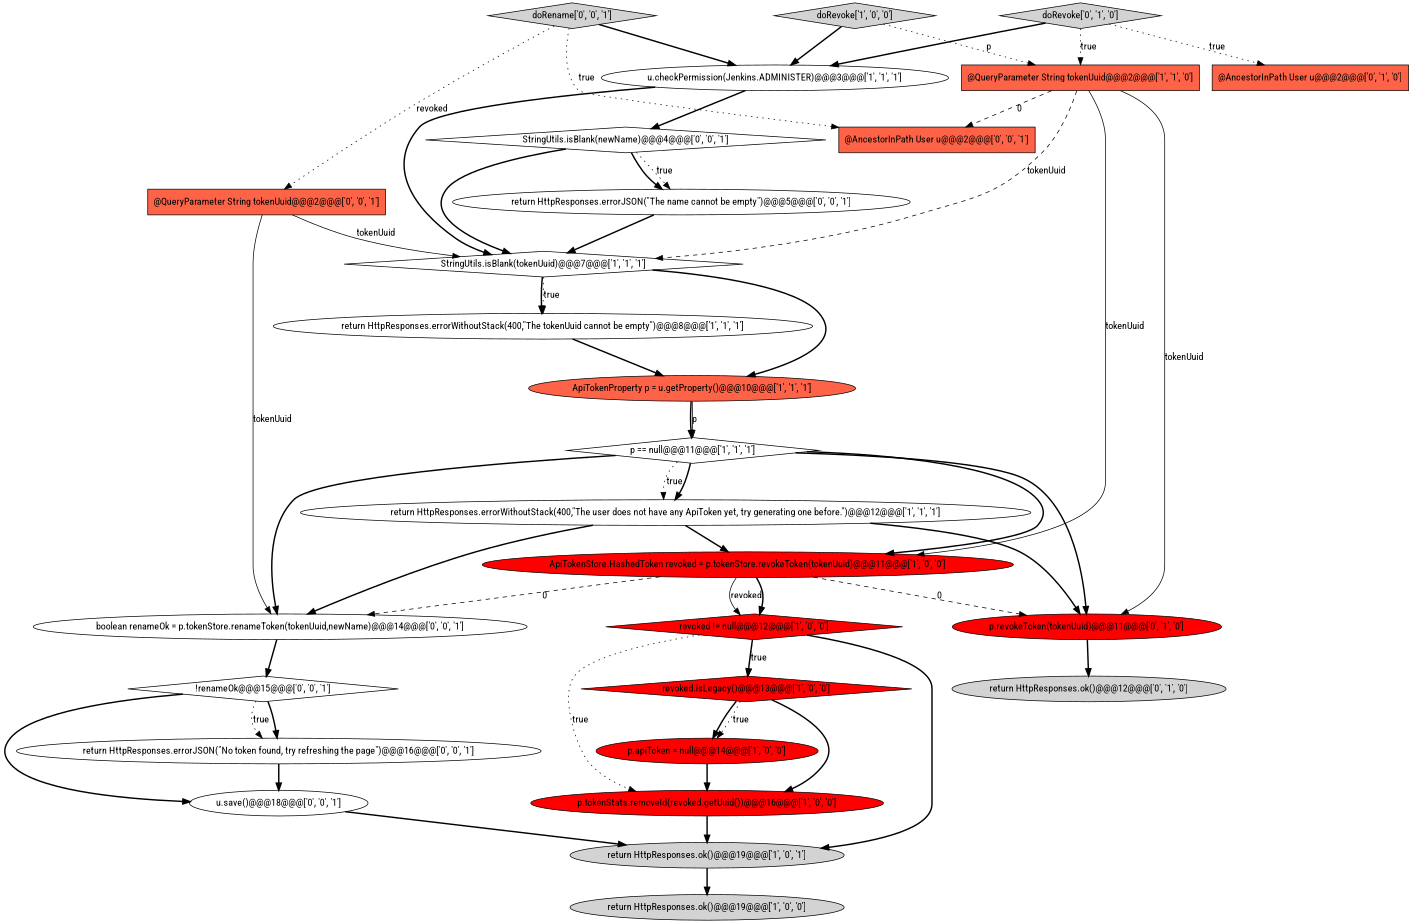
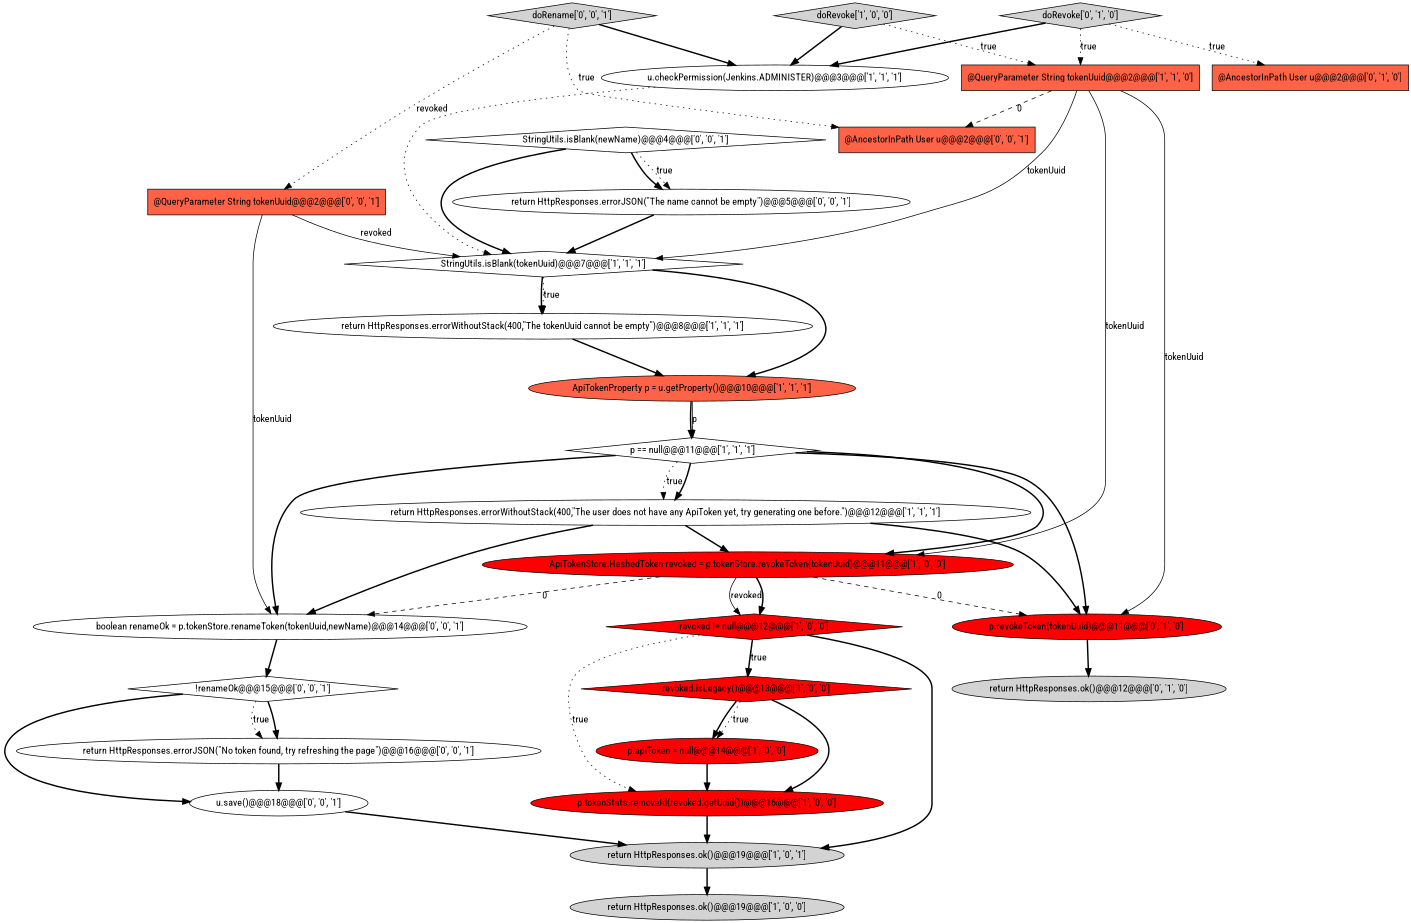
  digraph {
    fontname="Roboto Condensed"
    node [fillcolor=white fontname="Roboto Condensed" shape=ellipse style=filled]
    edge [fontname="Roboto Condensed" style=bold]
    n1 [fillcolor=lightgray label="return HttpResponses.ok()@@@19@@@['1', '0', '0']"]
    n2 [label="boolean renameOk = p.tokenStore.renameToken(tokenUuid,newName)@@@14@@@['0', '0', '1']"]
    n3 [label="!renameOk@@@15@@@['0', '0', '1']" shape=diamond]
    n4 [label="u.save()@@@18@@@['0', '0', '1']"]
    n5 [label="return HttpResponses.errorJSON(\"No token found, try refreshing the page\")@@@16@@@['0', '0', '1']"]
    n6 [fillcolor=lightgray label="return HttpResponses.ok()@@@19@@@['1', '0', '1']"]
    n7 [fillcolor=tomato label="@QueryParameter String tokenUuid@@@2@@@['0', '0', '1']" shape=box]
    n8 [label="StringUtils.isBlank(tokenUuid)@@@7@@@['1', '1', '1']" shape=diamond]
    n9 [label="return HttpResponses.errorWithoutStack(400,\"The tokenUuid cannot be empty\")@@@8@@@['1', '1', '1']"]
    n10 [fillcolor=tomato label="ApiTokenProperty p = u.getProperty()@@@10@@@['1', '1', '1']"]
    n11 [fillcolor=red label="p.apiToken = null@@@14@@@['1', '0', '0']"]
    n12 [fillcolor=red label="p.tokenStats.removeId(revoked.getUuid())@@@16@@@['1', '0', '0']"]
    n13 [fillcolor=red label="revoked != null@@@12@@@['1', '0', '0']" shape=diamond]
    n14 [fillcolor=red label="revoked.isLegacy()@@@13@@@['1', '0', '0']" shape=diamond]
    n15 [label="p == null@@@11@@@['1', '1', '1']" shape=diamond]
    n16 [label="return HttpResponses.errorJSON(\"The name cannot be empty\")@@@5@@@['0', '0', '1']"]
    n17 [fillcolor=tomato label="@QueryParameter String tokenUuid@@@2@@@['1', '1', '0']" shape=box]
    n18 [fillcolor=tomato label="@AncestorInPath User u@@@2@@@['0', '0', '1']" shape=box]
    n19 [fillcolor=red label="p.revokeToken(tokenUuid)@@@11@@@['0', '1', '0']"]
    n20 [fillcolor=red label="ApiTokenStore.HashedToken revoked = p.tokenStore.revokeToken(tokenUuid)@@@11@@@['1', '0', '0']"]
    n21 [fillcolor=lightgray label="return HttpResponses.ok()@@@12@@@['0', '1', '0']"]
    n22 [label="return HttpResponses.errorWithoutStack(400,\"The user does not have any ApiToken yet, try generating one before.\")@@@12@@@['1', '1', '1']"]
    n23 [fillcolor=lightgray label="doRevoke['1', '0', '0']" shape=diamond]
    n24 [label="u.checkPermission(Jenkins.ADMINISTER)@@@3@@@['1', '1', '1']"]
    n25 [label="StringUtils.isBlank(newName)@@@4@@@['0', '0', '1']" shape=diamond]
    n26 [fillcolor=tomato label="@AncestorInPath User u@@@2@@@['0', '1', '0']" shape=box]
    n27 [fillcolor=lightgray label="doRevoke['0', '1', '0']" shape=diamond]
    n28 [fillcolor=lightgray label="doRename['0', '0', '1']" shape=diamond]
    n2 -> n3
    n3 -> n4
    n3 -> n5
    n3 -> n5 [label=true style=dotted]
    n4 -> n6
    n5 -> n4
    n6 -> n1
    n7 -> n2 [label=tokenUuid style=solid]
-   n7 -> n8 [label=tokenUuid style=solid]
+   n7 -> n8 [label=revoked style=solid]
    n8 -> n9
    n8 -> n9 [label=true style=dotted]
    n8 -> n10
    n9 -> n10
    n10 -> n15
    n10 -> n15 [label=p style=solid]
    n11 -> n12
    n12 -> n6
    n13 -> n6
    n13 -> n12 [label=true style=dotted]
    n13 -> n14 [label=true style=dotted]
    n13 -> n14
    n14 -> n11
    n14 -> n11 [label=true style=dotted]
    n14 -> n12
    n15 -> n2
    n15 -> n19
    n15 -> n20
    n15 -> n22 [label=true style=dotted]
    n15 -> n22
    n16 -> n8
-   n17 -> n8 [label=tokenUuid style=dashed]
+   n17 -> n8 [label=tokenUuid style=solid]
    n17 -> n18 [label=0 style=dashed]
    n17 -> n19 [label=tokenUuid style=solid]
    n17 -> n20 [label=tokenUuid style=solid]
    n19 -> n21
    n20 -> n2 [label=0 style=dashed]
    n20 -> n13 [label=revoked style=solid]
    n20 -> n13
    n20 -> n19 [label=0 style=dashed]
    n22 -> n2
    n22 -> n19
    n22 -> n20
-   n23 -> n17 [label=p style=dotted]
+   n23 -> n17 [label=true style=dotted]
    n23 -> n24
-   n24 -> n8
-   n24 -> n25
+   n24 -> n8 [style=dotted]
    n25 -> n8
    n25 -> n16 [label=true style=dotted]
    n25 -> n16
    n27 -> n17 [label=true style=dotted]
    n27 -> n24
    n27 -> n26 [label=true style=dotted]
    n28 -> n7 [label=revoked style=dotted]
    n28 -> n18 [label=true style=dotted]
    n28 -> n24
  }
